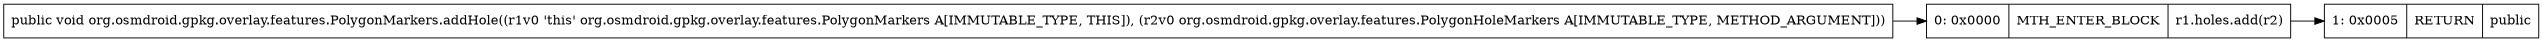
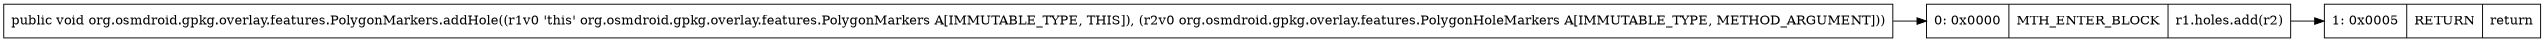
  digraph {
    rankdir=LR
    node [shape=record]
    n1 [label="{0\:\ 0x0000|MTH_ENTER_BLOCK\l|r1.holes.add(r2)\l}"]
-   n2 [label="{1\:\ 0x0005|RETURN\l|public\l}"]
+   n2 [label="{1\:\ 0x0005|RETURN\l|return\l}"]
    n3 [label="{public void org.osmdroid.gpkg.overlay.features.PolygonMarkers.addHole((r1v0 'this' org.osmdroid.gpkg.overlay.features.PolygonMarkers A[IMMUTABLE_TYPE, THIS]), (r2v0 org.osmdroid.gpkg.overlay.features.PolygonHoleMarkers A[IMMUTABLE_TYPE, METHOD_ARGUMENT])) }"]
    n1 -> n2
    n3 -> n1
  }
